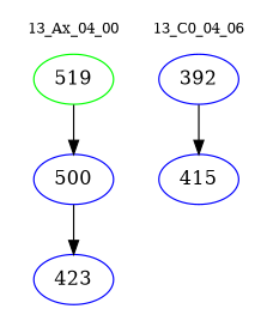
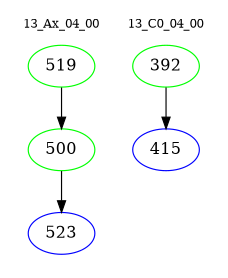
  digraph {
    node [color=green]
    edge [color=black]
    n1 [label=519]
-   n2 [color=blue label=500]
-   n3 [color=blue label=423]
-   n4 [color=blue label=392]
+   n2 [label=500]
+   n3 [color=blue label=523]
+   n4 [label=392]
    n5 [color=blue label=415]
    subgraph cluster_1 {
      color=white
      fontsize=10
      label="13_Ax_04_00"
      n1
      n2
      n3
    }
    subgraph cluster_2 {
      color=white
      fontsize=10
-     label="13_C0_04_06"
+     label="13_C0_04_00"
      n4
      n5
    }
    n1 -> n2
    n2 -> n3
    n4 -> n5
  }
